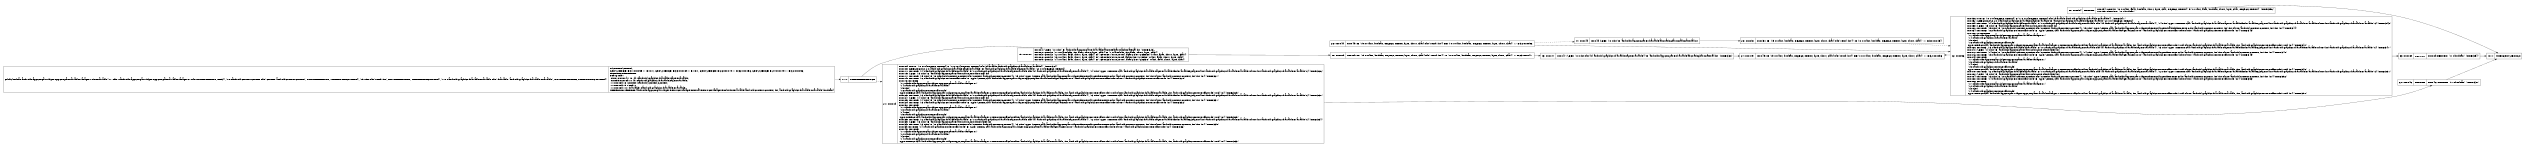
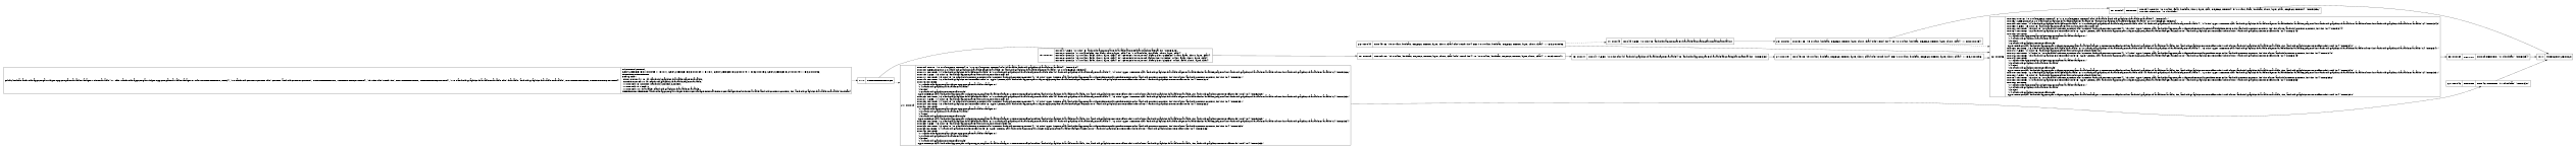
  digraph {
    rankdir=LR
    node [shape=record]
    n1 [label="{17\:\ ?|MTH_ENTER_BLOCK\l}"]
    n2 [label="{19\:\ 0x0000|0x0000: SGET  (r0 I:int) =  androidx.appcompat.R.drawable.abc_seekbar_track_material int  (LINE:323)\l0x0002: CONST  (r1 I:??[boolean, int, float, short, byte, char]) = (1 ??[boolean, int, float, short, byte, char]) \l0x0003: CONST  (r2 I:??[int, float, short, byte, char]) = (16908301(0x102000d, float:2.3877265E\-38) ??[int, float, short, byte, char]) \l0x0006: CONST  (r3 I:??[int, float, short, byte, char]) = (16908303(0x102000f, float:2.387727E\-38) ??[int, float, short, byte, char]) \l0x0009: CONST  (r4 I:??[int, float, short, byte, char]) = (16908288(0x1020000, float:2.387723E\-38) ??[int, float, short, byte, char]) \l}"]
    n3 [label="{21\:\ 0x000d|0x000d: MOVE  (r0 I:??[OBJECT, ARRAY]) = (r10 I:??[OBJECT, ARRAY] A[D('drawable' android.graphics.drawable.Drawable)])  (LINE:324)\l0x000e: CHECK_CAST (r0 I:android.graphics.drawable.LayerDrawable) = (android.graphics.drawable.LayerDrawable) (r0 I:??[OBJECT, ARRAY]) \l0x0011: INVOKE  (r4 I:android.graphics.drawable.Drawable) = (r0 I:android.graphics.drawable.LayerDrawable A[D('ld' android.graphics.drawable.LayerDrawable)]), (r4 I:int) type: VIRTUAL call: android.graphics.drawable.LayerDrawable.findDrawableByLayerId(int):android.graphics.drawable.Drawable A[MD:(int):android.graphics.drawable.Drawable (c)] (LINE:326)\l0x0015: SGET  (r5 I:int) =  androidx.appcompat.R.attr.colorControlNormal int \l0x0017: INVOKE  (r5 I:int) = (r8 I:android.content.Context A[D('context' android.content.Context)]), (r5 I:int) type: STATIC call: androidx.appcompat.widget.ThemeUtils.getThemeAttrColor(android.content.Context, int):int A[MD:(android.content.Context, int):int (m)] (LINE:327)\l0x001b: INVOKE  (r6 I:android.graphics.PorterDuff$Mode) =  type: STATIC call: androidx.appcompat.widget.AppCompatDrawableManager.access$000():android.graphics.PorterDuff$Mode A[MD:():android.graphics.PorterDuff$Mode (m)] (LINE:328)\l0x007f: INVOKE  \l  (r7 I:androidx.appcompat.widget.AppCompatDrawableManager$1)\l  (r4 I:android.graphics.drawable.Drawable)\l  (r5 I:int)\l  (r6 I:android.graphics.PorterDuff$Mode)\l type: DIRECT call: androidx.appcompat.widget.AppCompatDrawableManager.1.setPorterDuffColorFilter(android.graphics.drawable.Drawable, int, android.graphics.PorterDuff$Mode):void A[MD:(android.graphics.drawable.Drawable, int, android.graphics.PorterDuff$Mode):void (m)] (LINE:325)\l0x0023: INVOKE  (r3 I:android.graphics.drawable.Drawable) = (r0 I:android.graphics.drawable.LayerDrawable A[D('ld' android.graphics.drawable.LayerDrawable)]), (r3 I:int) type: VIRTUAL call: android.graphics.drawable.LayerDrawable.findDrawableByLayerId(int):android.graphics.drawable.Drawable A[MD:(int):android.graphics.drawable.Drawable (c)] (LINE:330)\l0x0027: SGET  (r4 I:int) =  androidx.appcompat.R.attr.colorControlNormal int \l0x0029: INVOKE  (r4 I:int) = (r8 I:android.content.Context A[D('context' android.content.Context)]), (r4 I:int) type: STATIC call: androidx.appcompat.widget.ThemeUtils.getThemeAttrColor(android.content.Context, int):int A[MD:(android.content.Context, int):int (m)] (LINE:331)\l0x002d: INVOKE  (r5 I:android.graphics.PorterDuff$Mode) =  type: STATIC call: androidx.appcompat.widget.AppCompatDrawableManager.access$000():android.graphics.PorterDuff$Mode A[MD:():android.graphics.PorterDuff$Mode (m)] (LINE:332)\l0x0031: INVOKE  \l  (r7 I:androidx.appcompat.widget.AppCompatDrawableManager$1)\l  (r3 I:android.graphics.drawable.Drawable)\l  (r4 I:int)\l  (r5 I:android.graphics.PorterDuff$Mode)\l type: DIRECT call: androidx.appcompat.widget.AppCompatDrawableManager.1.setPorterDuffColorFilter(android.graphics.drawable.Drawable, int, android.graphics.PorterDuff$Mode):void A[MD:(android.graphics.drawable.Drawable, int, android.graphics.PorterDuff$Mode):void (m)] (LINE:329)\l0x0035: INVOKE  (r2 I:android.graphics.drawable.Drawable) = (r0 I:android.graphics.drawable.LayerDrawable A[D('ld' android.graphics.drawable.LayerDrawable)]), (r2 I:int) type: VIRTUAL call: android.graphics.drawable.LayerDrawable.findDrawableByLayerId(int):android.graphics.drawable.Drawable A[MD:(int):android.graphics.drawable.Drawable (c)] (LINE:334)\l0x0039: SGET  (r3 I:int) =  androidx.appcompat.R.attr.colorControlActivated int \l0x003b: INVOKE  (r3 I:int) = (r8 I:android.content.Context A[D('context' android.content.Context)]), (r3 I:int) type: STATIC call: androidx.appcompat.widget.ThemeUtils.getThemeAttrColor(android.content.Context, int):int A[MD:(android.content.Context, int):int (m)] (LINE:335)\l0x003f: INVOKE  (r4 I:android.graphics.PorterDuff$Mode) =  type: STATIC call: androidx.appcompat.widget.AppCompatDrawableManager.access$000():android.graphics.PorterDuff$Mode A[MD:():android.graphics.PorterDuff$Mode (m)] (LINE:336)\l0x0043: INVOKE  \l  (r7 I:androidx.appcompat.widget.AppCompatDrawableManager$1)\l  (r2 I:android.graphics.drawable.Drawable)\l  (r3 I:int)\l  (r4 I:android.graphics.PorterDuff$Mode)\l type: DIRECT call: androidx.appcompat.widget.AppCompatDrawableManager.1.setPorterDuffColorFilter(android.graphics.drawable.Drawable, int, android.graphics.PorterDuff$Mode):void A[MD:(android.graphics.drawable.Drawable, int, android.graphics.PorterDuff$Mode):void (m)] (LINE:333)\l}"]
    n4 [label="{20\:\ 0x000b|0x000b: IF  (r9 I:??[int, boolean, OBJECT, ARRAY, byte, short, char] A[D('resId' int)]) != (r0 I:??[int, boolean, OBJECT, ARRAY, byte, short, char])  \-\> B:23:0x0047 \l}"]
    n5 [label="{23\:\ 0x0047|0x0047: SGET  (r0 I:int A[D('ld' android.graphics.drawable.LayerDrawable)]) =  androidx.appcompat.R.drawable.abc_ratingbar_material int  (LINE:338)\l}"]
    n6 [label="{22\:\ 0x0046|RETURN\l|0x0046: RETURN  (r1 I:boolean)  (LINE:337)\l}"]
    n7 [label="{24\:\ 0x0049|0x0049: IF  (r9 I:??[int, boolean, OBJECT, ARRAY, byte, short, char] A[D('resId' int)]) == (r0 I:??[int, boolean, OBJECT, ARRAY, byte, short, char])  \-\> B:32:0x0056 \l}"]
    n8 [label="{18\:\ ?|MTH_CROSS_BLOCK\l}"]
-   n9 [label="{32\:\ 0x0056|0x0056: MOVE  (r0 I:??[OBJECT, ARRAY]) = (r10 I:??[OBJECT, ARRAY] A[D('drawable' android.graphics.drawable.Drawable)])  (LINE:341)\l0x0057: CHECK_CAST (r0 I:android.graphics.drawable.LayerDrawable) = (android.graphics.drawable.LayerDrawable) (r0 I:??[OBJECT, ARRAY]) \l0x005a: INVOKE  (r4 I:android.graphics.drawable.Drawable) = (r0 I:android.graphics.drawable.LayerDrawable A[D('ld' android.graphics.drawable.LayerDrawable)]), (r4 I:int) type: VIRTUAL call: android.graphics.drawable.LayerDrawable.findDrawableByLayerId(int):android.graphics.drawable.Drawable A[MD:(int):android.graphics.drawable.Drawable (c)] (LINE:343)\l0x005e: SGET  (r5 I:int) =  androidx.appcompat.R.attr.colorControlNormal int \l0x0060: INVOKE  (r5 I:int) = (r8 I:android.content.Context A[D('context' android.content.Context)]), (r5 I:int) type: STATIC call: androidx.appcompat.widget.ThemeUtils.getDisabledThemeAttrColor(android.content.Context, int):int A[MD:(android.content.Context, int):int (m)] (LINE:344)\l0x0064: INVOKE  (r6 I:android.graphics.PorterDuff$Mode) =  type: STATIC call: androidx.appcompat.widget.AppCompatDrawableManager.access$000():android.graphics.PorterDuff$Mode A[MD:():android.graphics.PorterDuff$Mode (m)] (LINE:345)\l0x0068: OVERRIDE  \l  (r7 I:androidx.appcompat.widget.AppCompatDrawableManager$1)\l  (r4 I:android.graphics.drawable.Drawable)\l  (r5 I:int)\l  (r6 I:android.graphics.PorterDuff$Mode)\l type: DIRECT call: androidx.appcompat.widget.AppCompatDrawableManager.1.setPorterDuffColorFilter(android.graphics.drawable.Drawable, int, android.graphics.PorterDuff$Mode):void A[MD:(android.graphics.drawable.Drawable, int, android.graphics.PorterDuff$Mode):void (m)] (LINE:342)\l0x006c: INVOKE  (r3 I:android.graphics.drawable.Drawable) = (r0 I:android.graphics.drawable.LayerDrawable A[D('ld' android.graphics.drawable.LayerDrawable)]), (r3 I:int) type: VIRTUAL call: android.graphics.drawable.LayerDrawable.findDrawableByLayerId(int):android.graphics.drawable.Drawable A[MD:(int):android.graphics.drawable.Drawable (c)] (LINE:347)\l0x0070: SGET  (r4 I:int) =  androidx.appcompat.R.attr.colorControlActivated int \l0x0072: INVOKE  (r4 I:int) = (r8 I:android.content.Context A[D('context' android.content.Context)]), (r4 I:int) type: STATIC call: androidx.appcompat.widget.ThemeUtils.getThemeAttrColor(android.content.Context, int):int A[MD:(android.content.Context, int):int (m)] (LINE:348)\l0x0076: INVOKE  (r5 I:android.graphics.PorterDuff$Mode) =  type: STATIC call: androidx.appcompat.widget.AppCompatDrawableManager.access$000():android.graphics.PorterDuff$Mode A[MD:():android.graphics.PorterDuff$Mode (m)] (LINE:349)\l0x007a: INVOKE  \l  (r7 I:androidx.appcompat.widget.AppCompatDrawableManager$1)\l  (r3 I:android.graphics.drawable.Drawable)\l  (r4 I:int)\l  (r5 I:android.graphics.PorterDuff$Mode)\l type: DIRECT call: androidx.appcompat.widget.AppCompatDrawableManager.1.setPorterDuffColorFilter(android.graphics.drawable.Drawable, int, android.graphics.PorterDuff$Mode):void A[MD:(android.graphics.drawable.Drawable, int, android.graphics.PorterDuff$Mode):void (m)] (LINE:346)\l0x007e: INVOKE  (r2 I:android.graphics.drawable.Drawable) = (r0 I:android.graphics.drawable.LayerDrawable A[D('ld' android.graphics.drawable.LayerDrawable)]), (r2 I:int) type: VIRTUAL call: android.graphics.drawable.LayerDrawable.findDrawableByLayerId(int):android.graphics.drawable.Drawable A[MD:(int):android.graphics.drawable.Drawable (c)] (LINE:351)\l0x0082: SGET  (r3 I:int) =  androidx.appcompat.R.attr.colorControlActivated int \l0x0084: INVOKE  (r3 I:int) = (r8 I:android.content.Context A[D('context' android.content.Context)]), (r3 I:int) type: STATIC call: androidx.appcompat.widget.ThemeUtils.getThemeAttrColor(android.content.Context, int):int A[MD:(android.content.Context, int):int (m)] (LINE:352)\l0x0088: INVOKE  (r4 I:android.graphics.PorterDuff$Mode) =  type: STATIC call: androidx.appcompat.widget.AppCompatDrawableManager.access$000():android.graphics.PorterDuff$Mode A[MD:():android.graphics.PorterDuff$Mode (m)] (LINE:353)\l0x008c: INVOKE  \l  (r7 I:androidx.appcompat.widget.AppCompatDrawableManager$1)\l  (r2 I:android.graphics.drawable.Drawable)\l  (r3 I:int)\l  (r4 I:android.graphics.PorterDuff$Mode)\l type: DIRECT call: androidx.appcompat.widget.AppCompatDrawableManager.1.setPorterDuffColorFilter(android.graphics.drawable.Drawable, int, android.graphics.PorterDuff$Mode):void A[MD:(android.graphics.drawable.Drawable, int, android.graphics.PorterDuff$Mode):void (m)] (LINE:350)\l}"]
+   n9 [label="{32\:\ 0x0056|0x0056: MOVE  (r0 I:??[OBJECT, ARRAY]) = (r10 I:??[OBJECT, ARRAY] A[D('drawable' android.graphics.drawable.Drawable)])  (LINE:341)\l0x0057: CHECK_CAST (r0 I:android.graphics.drawable.LayerDrawable) = (android.graphics.drawable.LayerDrawable) (r0 I:??[OBJECT, ARRAY]) \l0x005a: INVOKE  (r4 I:android.graphics.drawable.Drawable) = (r0 I:android.graphics.drawable.LayerDrawable A[D('ld' android.graphics.drawable.LayerDrawable)]), (r4 I:int) type: VIRTUAL call: android.graphics.drawable.LayerDrawable.findDrawableByLayerId(int):android.graphics.drawable.Drawable A[MD:(int):android.graphics.drawable.Drawable (c)] (LINE:343)\l0x005e: SGET  (r5 I:int) =  androidx.appcompat.R.attr.colorControlNormal int \l0x0060: INVOKE  (r5 I:int) = (r8 I:android.content.Context A[D('context' android.content.Context)]), (r5 I:int) type: STATIC call: androidx.appcompat.widget.ThemeUtils.getDisabledThemeAttrColor(android.content.Context, int):int A[MD:(android.content.Context, int):int (m)] (LINE:344)\l0x0064: INVOKE  (r6 I:android.graphics.PorterDuff$Mode) =  type: STATIC call: androidx.appcompat.widget.AppCompatDrawableManager.access$000():android.graphics.PorterDuff$Mode A[MD:():android.graphics.PorterDuff$Mode (m)] (LINE:345)\l0x0068: INVOKE  \l  (r7 I:androidx.appcompat.widget.AppCompatDrawableManager$1)\l  (r4 I:android.graphics.drawable.Drawable)\l  (r5 I:int)\l  (r6 I:android.graphics.PorterDuff$Mode)\l type: DIRECT call: androidx.appcompat.widget.AppCompatDrawableManager.1.setPorterDuffColorFilter(android.graphics.drawable.Drawable, int, android.graphics.PorterDuff$Mode):void A[MD:(android.graphics.drawable.Drawable, int, android.graphics.PorterDuff$Mode):void (m)] (LINE:342)\l0x006c: INVOKE  (r3 I:android.graphics.drawable.Drawable) = (r0 I:android.graphics.drawable.LayerDrawable A[D('ld' android.graphics.drawable.LayerDrawable)]), (r3 I:int) type: VIRTUAL call: android.graphics.drawable.LayerDrawable.findDrawableByLayerId(int):android.graphics.drawable.Drawable A[MD:(int):android.graphics.drawable.Drawable (c)] (LINE:347)\l0x0070: SGET  (r4 I:int) =  androidx.appcompat.R.attr.colorControlActivated int \l0x0072: INVOKE  (r4 I:int) = (r8 I:android.content.Context A[D('context' android.content.Context)]), (r4 I:int) type: STATIC call: androidx.appcompat.widget.ThemeUtils.getThemeAttrColor(android.content.Context, int):int A[MD:(android.content.Context, int):int (m)] (LINE:348)\l0x0076: INVOKE  (r5 I:android.graphics.PorterDuff$Mode) =  type: STATIC call: androidx.appcompat.widget.AppCompatDrawableManager.access$000():android.graphics.PorterDuff$Mode A[MD:():android.graphics.PorterDuff$Mode (m)] (LINE:349)\l0x007a: INVOKE  \l  (r7 I:androidx.appcompat.widget.AppCompatDrawableManager$1)\l  (r3 I:android.graphics.drawable.Drawable)\l  (r4 I:int)\l  (r5 I:android.graphics.PorterDuff$Mode)\l type: DIRECT call: androidx.appcompat.widget.AppCompatDrawableManager.1.setPorterDuffColorFilter(android.graphics.drawable.Drawable, int, android.graphics.PorterDuff$Mode):void A[MD:(android.graphics.drawable.Drawable, int, android.graphics.PorterDuff$Mode):void (m)] (LINE:346)\l0x007e: INVOKE  (r2 I:android.graphics.drawable.Drawable) = (r0 I:android.graphics.drawable.LayerDrawable A[D('ld' android.graphics.drawable.LayerDrawable)]), (r2 I:int) type: VIRTUAL call: android.graphics.drawable.LayerDrawable.findDrawableByLayerId(int):android.graphics.drawable.Drawable A[MD:(int):android.graphics.drawable.Drawable (c)] (LINE:351)\l0x0082: SGET  (r3 I:int) =  androidx.appcompat.R.attr.colorControlActivated int \l0x0084: INVOKE  (r3 I:int) = (r8 I:android.content.Context A[D('context' android.content.Context)]), (r3 I:int) type: STATIC call: androidx.appcompat.widget.ThemeUtils.getThemeAttrColor(android.content.Context, int):int A[MD:(android.content.Context, int):int (m)] (LINE:352)\l0x0088: INVOKE  (r4 I:android.graphics.PorterDuff$Mode) =  type: STATIC call: androidx.appcompat.widget.AppCompatDrawableManager.access$000():android.graphics.PorterDuff$Mode A[MD:():android.graphics.PorterDuff$Mode (m)] (LINE:353)\l0x008c: INVOKE  \l  (r7 I:androidx.appcompat.widget.AppCompatDrawableManager$1)\l  (r2 I:android.graphics.drawable.Drawable)\l  (r3 I:int)\l  (r4 I:android.graphics.PorterDuff$Mode)\l type: DIRECT call: androidx.appcompat.widget.AppCompatDrawableManager.1.setPorterDuffColorFilter(android.graphics.drawable.Drawable, int, android.graphics.PorterDuff$Mode):void A[MD:(android.graphics.drawable.Drawable, int, android.graphics.PorterDuff$Mode):void (m)] (LINE:350)\l}"]
    n10 [label="{33\:\ 0x008f|RETURN\l|0x008f: RETURN  (r1 I:boolean)  (LINE:354)\l}"]
    n11 [label="{26\:\ 0x004d|0x004d: IF  (r9 I:??[int, boolean, OBJECT, ARRAY, byte, short, char] A[D('resId' int)]) == (r0 I:??[int, boolean, OBJECT, ARRAY, byte, short, char])  \-\> B:32:0x0056 \l}"]
    n12 [label="{27\:\ 0x004f|0x004f: SGET  (r0 I:int) =  androidx.appcompat.R.drawable.abc_ratingbar_small_material int \l}"]
    n13 [label="{28\:\ 0x0051|0x0051: IF  (r9 I:??[int, boolean, OBJECT, ARRAY, byte, short, char] A[D('resId' int)]) != (r0 I:??[int, boolean, OBJECT, ARRAY, byte, short, char])  \-\> B:30:0x0054 \l}"]
    n14 [label="{30\:\ 0x0054|RETURN\l|0x0054: CONST  (r0 I:??[int, float, boolean, short, byte, char, OBJECT, ARRAY]) = (0 ??[int, float, boolean, short, byte, char, OBJECT, ARRAY])  (LINE:356)\l0x0055: RETURN  (r0 I:boolean) \l}"]
    n15 [label="{public boolean androidx.appcompat.widget.AppCompatDrawableManager.1.tintDrawable((r7 'this' I:androidx.appcompat.widget.AppCompatDrawableManager$1 A[IMMUTABLE_TYPE, THIS]), (r8 I:android.content.Context A[D('context' android.content.Context), IMMUTABLE_TYPE, METHOD_ARGUMENT]), (r9 I:int A[D('resId' int), IMMUTABLE_TYPE, METHOD_ARGUMENT]), (r10 I:android.graphics.drawable.Drawable A[D('drawable' android.graphics.drawable.Drawable), IMMUTABLE_TYPE, METHOD_ARGUMENT]))  | USE_LINES_HINTS\lCROSS_EDGE: B:31:0x0055 \-\> B:18:?, CROSS_EDGE: B:33:0x008f \-\> B:18:?, CROSS_EDGE: B:26:0x004d \-\> B:32:0x0056, CROSS_EDGE: B:24:0x0049 \-\> B:32:0x0056\lINLINE_NOT_NEEDED\lDebug Info:\l  0x0010\-0x0047: r0 'ld' Landroid\/graphics\/drawable\/LayerDrawable;\l  0x0059\-0x008f: r0 'ld' Landroid\/graphics\/drawable\/LayerDrawable;\l  \-1 \-0x008f: r8 'context' Landroid\/content\/Context;\l  \-1 \-0x008f: r9 'resId' I\l  \-1 \-0x008f: r10 'drawable' Landroid\/graphics\/drawable\/Drawable;\lMETHOD_OVERRIDE: [androidx.appcompat.widget.ResourceManagerInternal.ResourceManagerHooks.tintDrawable(android.content.Context, int, android.graphics.drawable.Drawable):boolean]\l}"]
    n1 -> n2
    n1 -> n3 [style=dashed]
    n2 -> n4
    n3 -> n6
    n4 -> n5
    n5 -> n7
    n6 -> n8
-   n9 -> n7
+   n7 -> n9
    n9 -> n10
    n10 -> n8
    n11 -> n9
    n11 -> n12 [style=dashed]
    n12 -> n13
    n13 -> n9 [style=dashed]
+   n13 -> n14
    n14 -> n8
    n15 -> n1
  }
